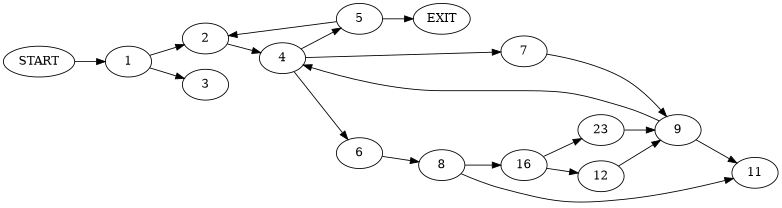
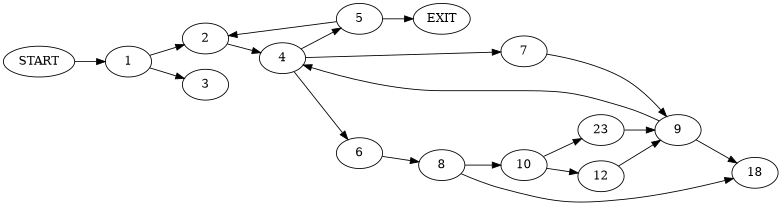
  digraph {
    rankdir=LR
    n1 [label=START]
    1
    2
    3
    n5 [label=EXIT]
    4
    5
    6
    7
    8
    9
-   10 [label=16]
-   11
+   10
+   11 [label=18]
    12
    n15 [label=23]
    n1 -> 1
    1 -> 2
    1 -> 3
    2 -> 4
    4 -> 5
    4 -> 6
    4 -> 7
    5 -> 2
    5 -> n5
    6 -> 8
    7 -> 9
    8 -> 10
    8 -> 11
    9 -> 4
    9 -> 11
    10 -> 12
    10 -> n15
    12 -> 9
    n15 -> 9
  }
